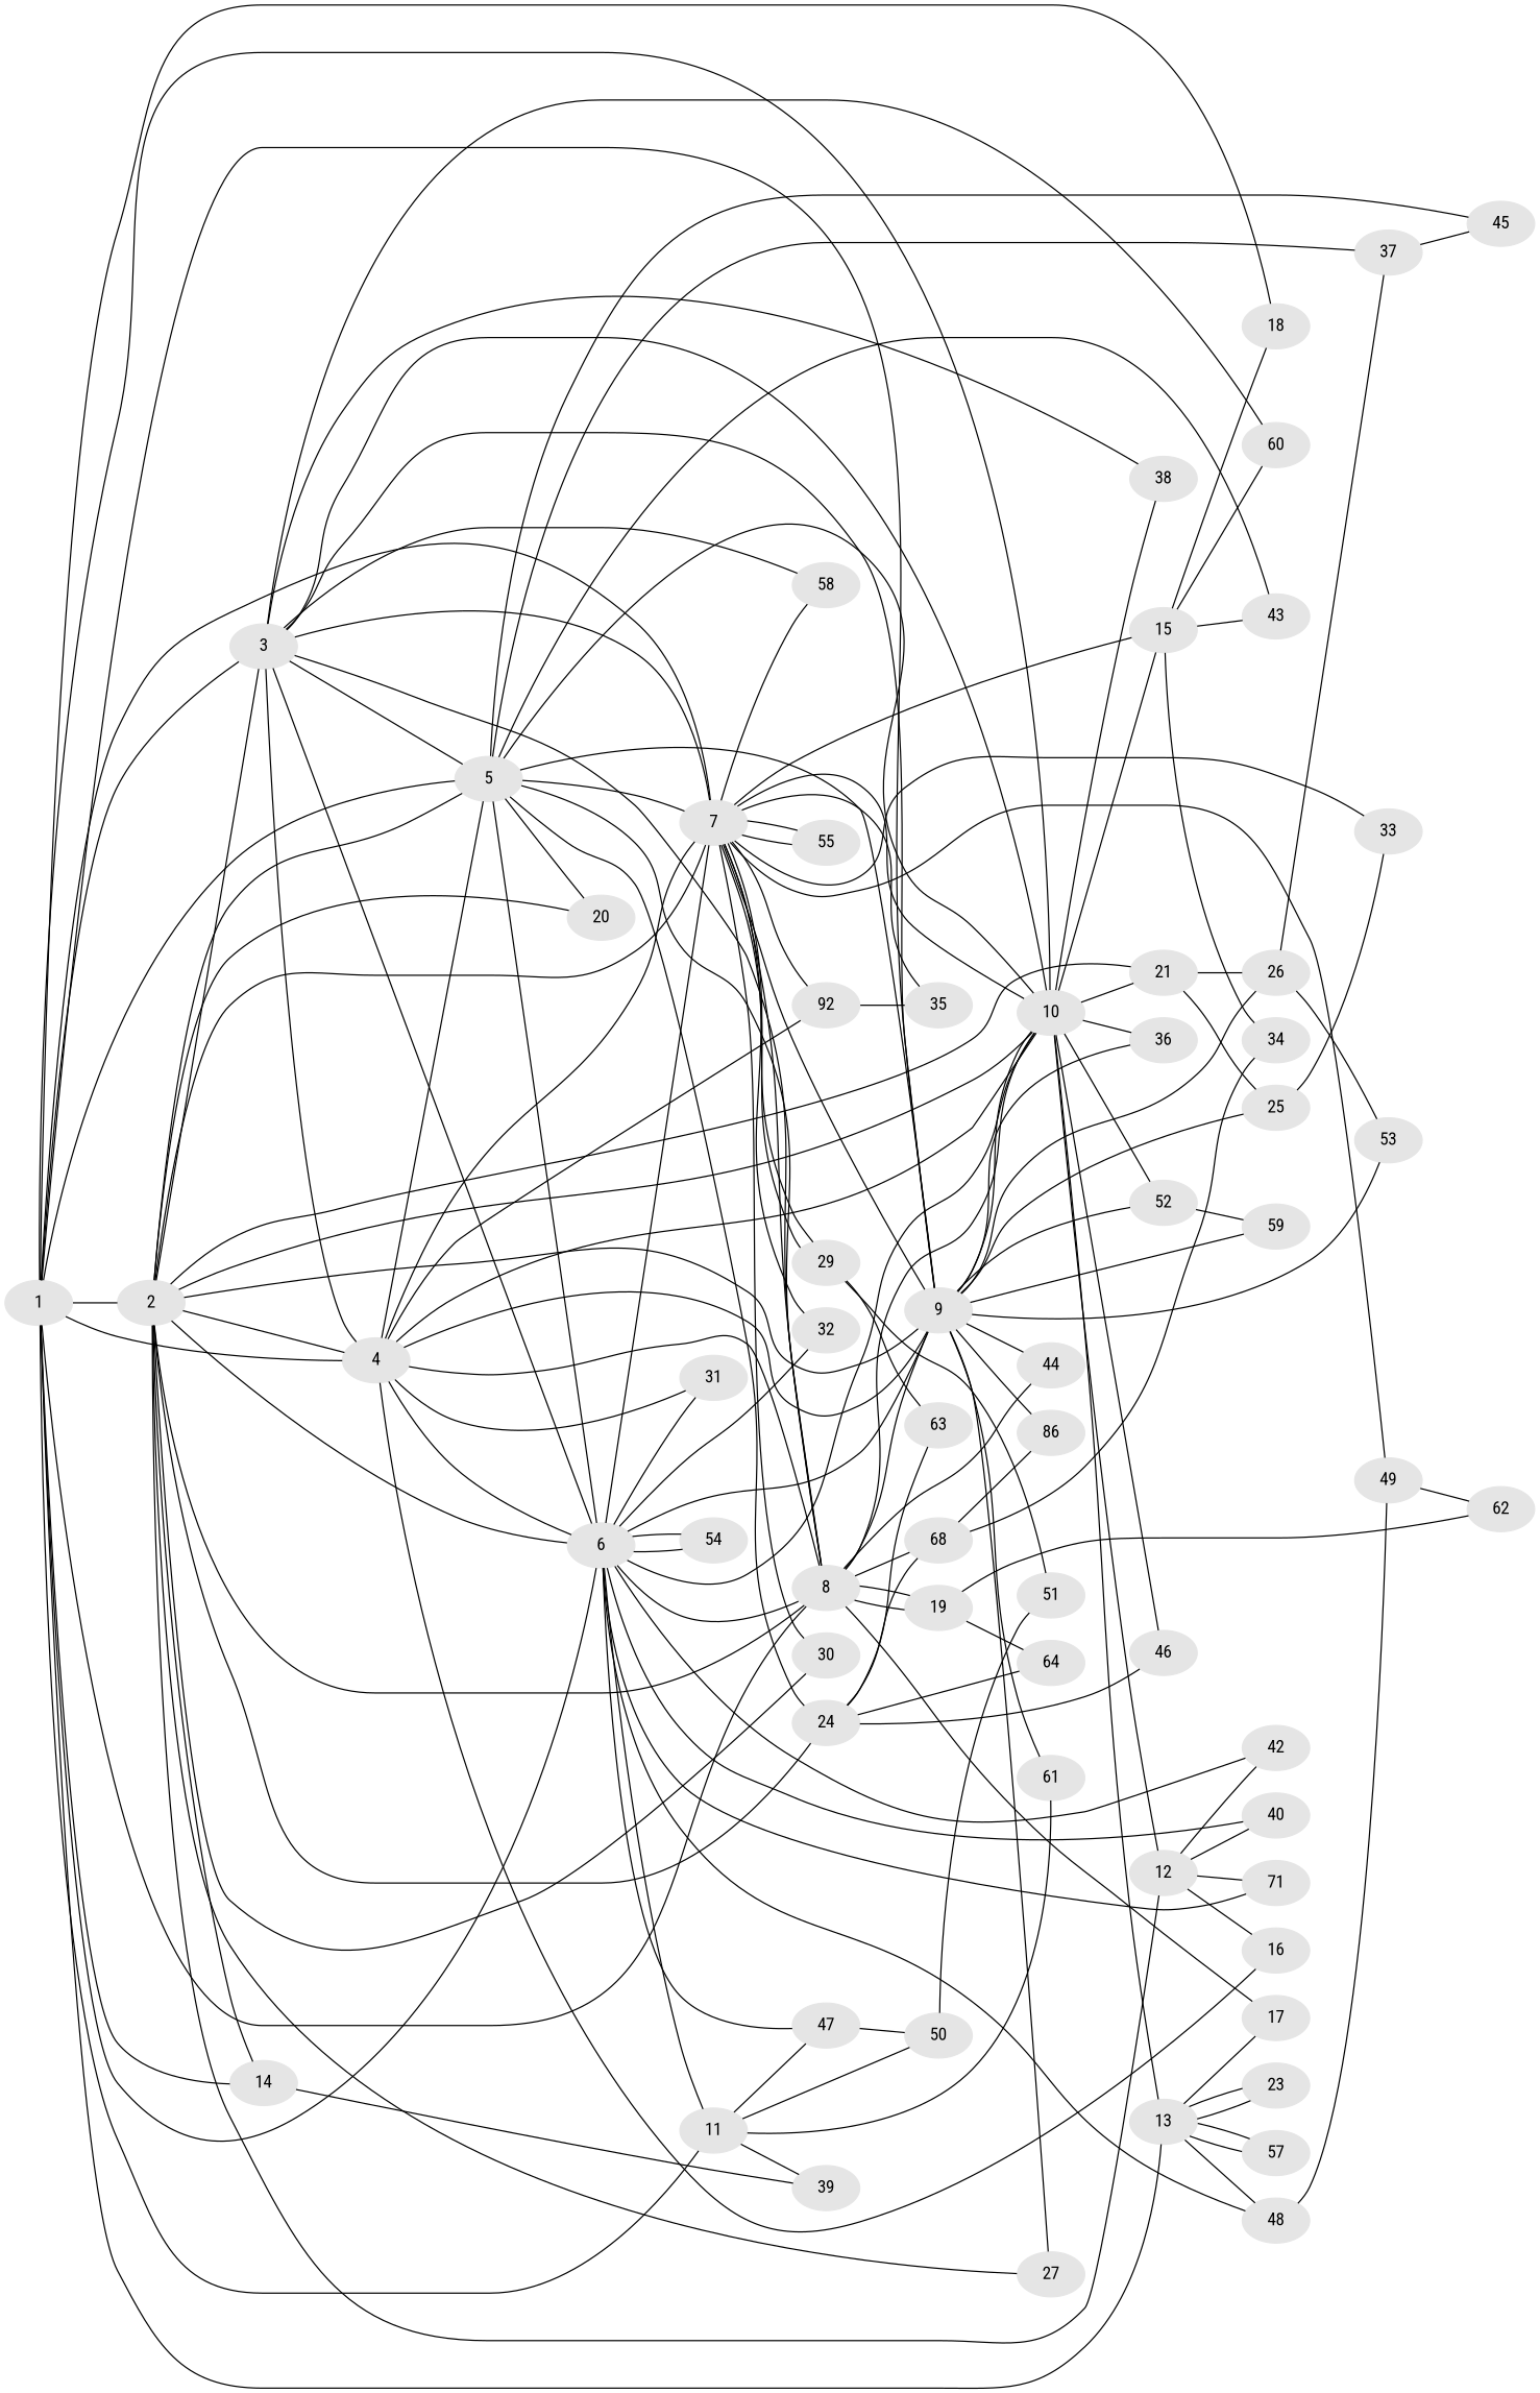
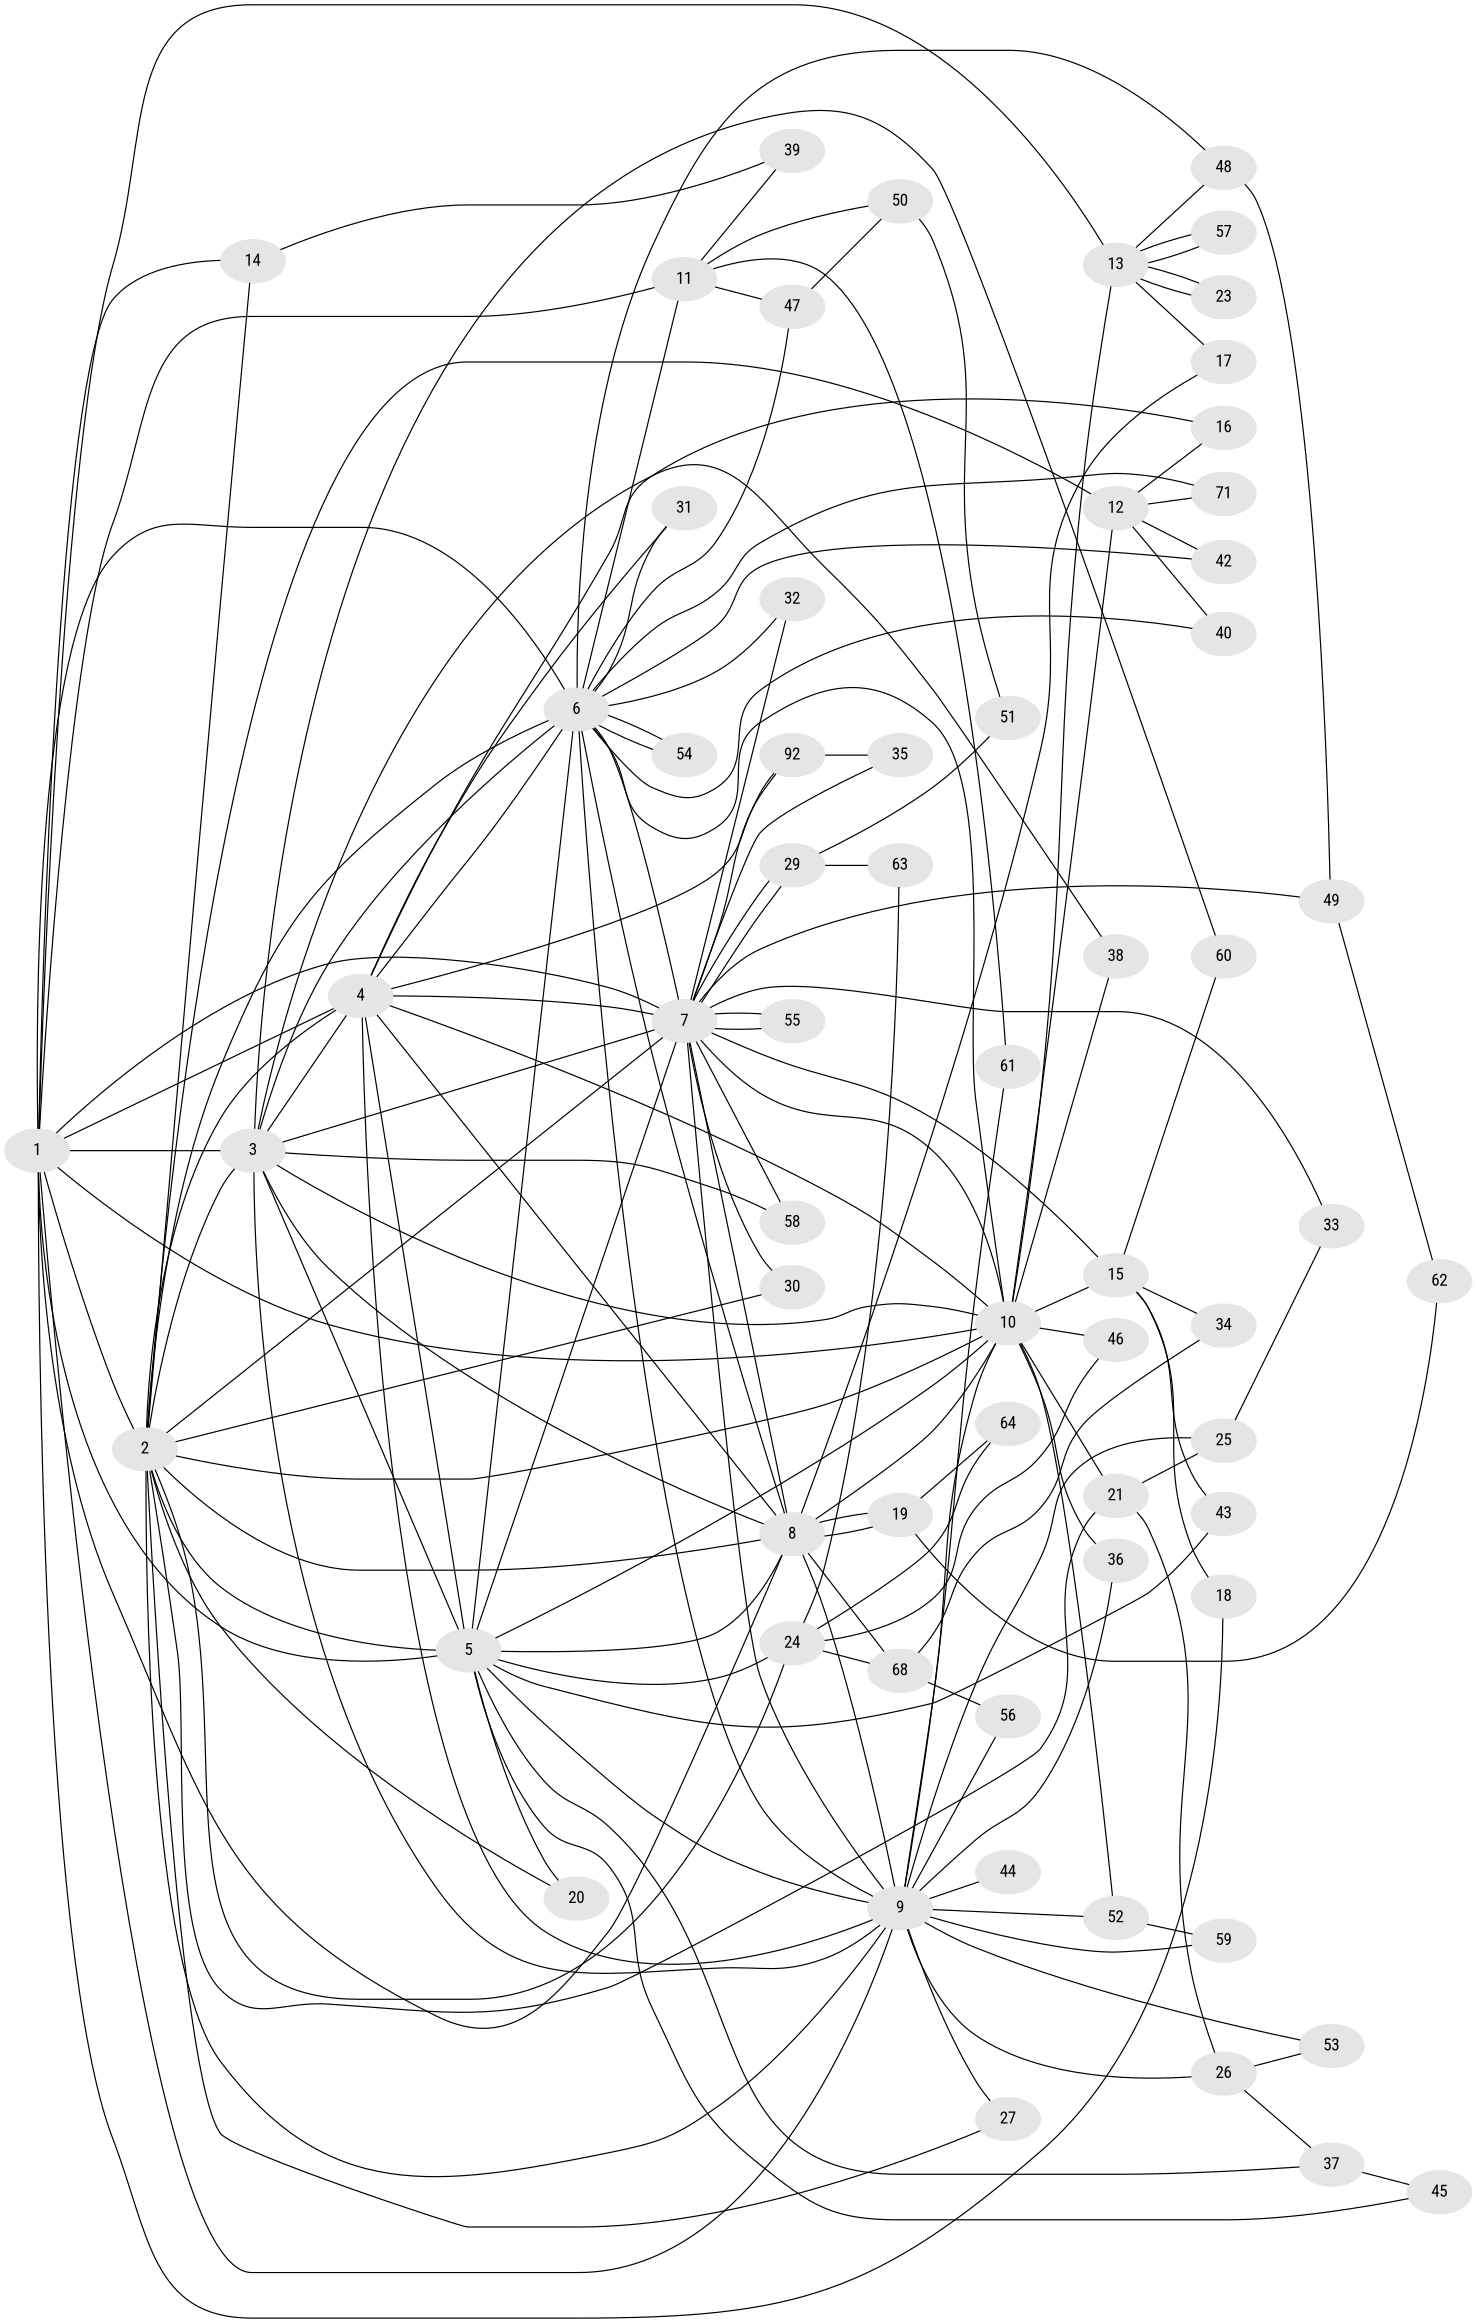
  graph {
    fontname="Roboto Condensed"
    rankdir=LR
    node [color=gray90 fontname="Roboto Condensed" style=filled]
    edge [fontname="Roboto Condensed"]
    1
    2
    3
    4
    5
    6
    7
    8
    9
    10
    11
    13
    14
    18
    12
    20
    21
    24
    27
    30
    38
    58
    60
    16
    n25 [label=92]
    31
    37
    43
    45
    32
    40
    n32 [label=71]
    42
    47
    48
    54
    15
    29
    33
    35
    49
    55
    17
    19
    n45 [label=68]
    44
    25
    26
    36
    52
    53
-   56 [label=86]
+   56
    59
    61
    46
    39
    50
    23
    57
    64
    63
    34
    51
    62
    1 -- 2
    1 -- 3
    1 -- 4
    1 -- 5
    1 -- 6
    1 -- 7
    1 -- 8
    1 -- 9
    1 -- 10
    1 -- 11
    1 -- 13
    1 -- 14
    1 -- 18
    2 -- 3
    2 -- 4
    2 -- 5
    2 -- 6
    2 -- 7
    2 -- 8
    2 -- 9
    2 -- 10
    2 -- 14
    2 -- 12
    2 -- 20
    2 -- 21
    2 -- 24
    2 -- 27
    2 -- 30
    3 -- 4
    3 -- 5
    3 -- 6
    3 -- 7
    3 -- 8
    3 -- 9
    3 -- 10
    3 -- 38
    3 -- 58
    3 -- 60
    4 -- 5
    4 -- 6
    4 -- 7
    4 -- 8
    4 -- 9
    4 -- 10
    4 -- 16
    4 -- n25
    4 -- 31
    5 -- 6
    5 -- 7
    5 -- 8
    5 -- 9
    5 -- 10
    5 -- 20
    5 -- 24
    5 -- 37
    5 -- 43
    5 -- 45
    6 -- 7
    6 -- 8
    6 -- 9
    6 -- 10
    6 -- 11
    6 -- 31
    6 -- 32
    6 -- 40
    6 -- n32
    6 -- 42
    6 -- 47
    6 -- 48
    6 -- 54
    6 -- 54
    7 -- 8
    7 -- 9
    7 -- 10
    7 -- 30
    7 -- 58
    7 -- n25
    7 -- 32
    7 -- 15
    7 -- 29
    7 -- 29
    7 -- 33
    7 -- 35
    7 -- 49
    7 -- 55
    7 -- 55
    8 -- 9
    8 -- 10
    8 -- 17
    8 -- 19
    8 -- 19
    8 -- n45
-   8 -- 44
    9 -- 10
    9 -- 27
    9 -- 44
    9 -- 25
    9 -- 26
    9 -- 36
    9 -- 52
    9 -- 53
    9 -- 56
    9 -- 59
    9 -- 61
    10 -- 13
    10 -- 12
    10 -- 21
    10 -- 38
    10 -- 15
    10 -- 36
    10 -- 52
    10 -- 46
    11 -- 47
    11 -- 61
    11 -- 39
    11 -- 50
    13 -- 48
    13 -- 17
    13 -- 23
    13 -- 23
    13 -- 57
    13 -- 57
    14 -- 39
    12 -- 16
    12 -- 40
    12 -- n32
    12 -- 42
    21 -- 25
    21 -- 26
    24 -- n45
    24 -- 46
    24 -- 64
    24 -- 63
    n25 -- 35
    37 -- 45
    47 -- 50
    48 -- 49
    15 -- 18
    15 -- 60
    15 -- 43
    15 -- 34
    29 -- 63
    29 -- 51
    49 -- 62
    19 -- 64
    19 -- 62
    n45 -- 56
    n45 -- 34
    25 -- 33
    26 -- 37
    26 -- 53
    52 -- 59
    50 -- 51
  }
